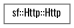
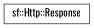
  digraph {
    rankdir=LR
    fontname=Oswald
-   n1 [color=grey40 fillcolor=white fontname=Oswald fontsize=10 height=0.2 label="sf::Http::Http" shape=box style=filled width=0.4]
+   n1 [color=grey40 fillcolor=white fontname=Oswald fontsize=10 height=0.2 label="sf::Http::Response" shape=box style=filled width=0.4]
  }
